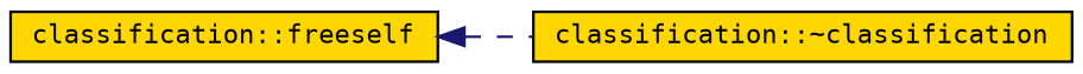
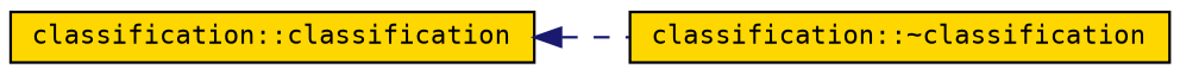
  digraph {
    rankdir=LR
    fontname="DejaVu Sans Mono"
    node [color=black fillcolor=gold fontname="DejaVu Sans Mono" fontsize=10 shape=record style=filled]
-   n1 [fontcolor=black height=0.2 label="classification::freeself" width=0.4]
+   n1 [fontcolor=black height=0.2 label="classification::classification" width=0.4]
    n2 [height=0.2 label="classification::~classification" width=0.4]
    n1 -> n2 [color=midnightblue dir=back fontname="DejaVu Sans Mono" fontsize=10 labelfontname=Helvetica labelfontsize=10 style=dashed]
  }
